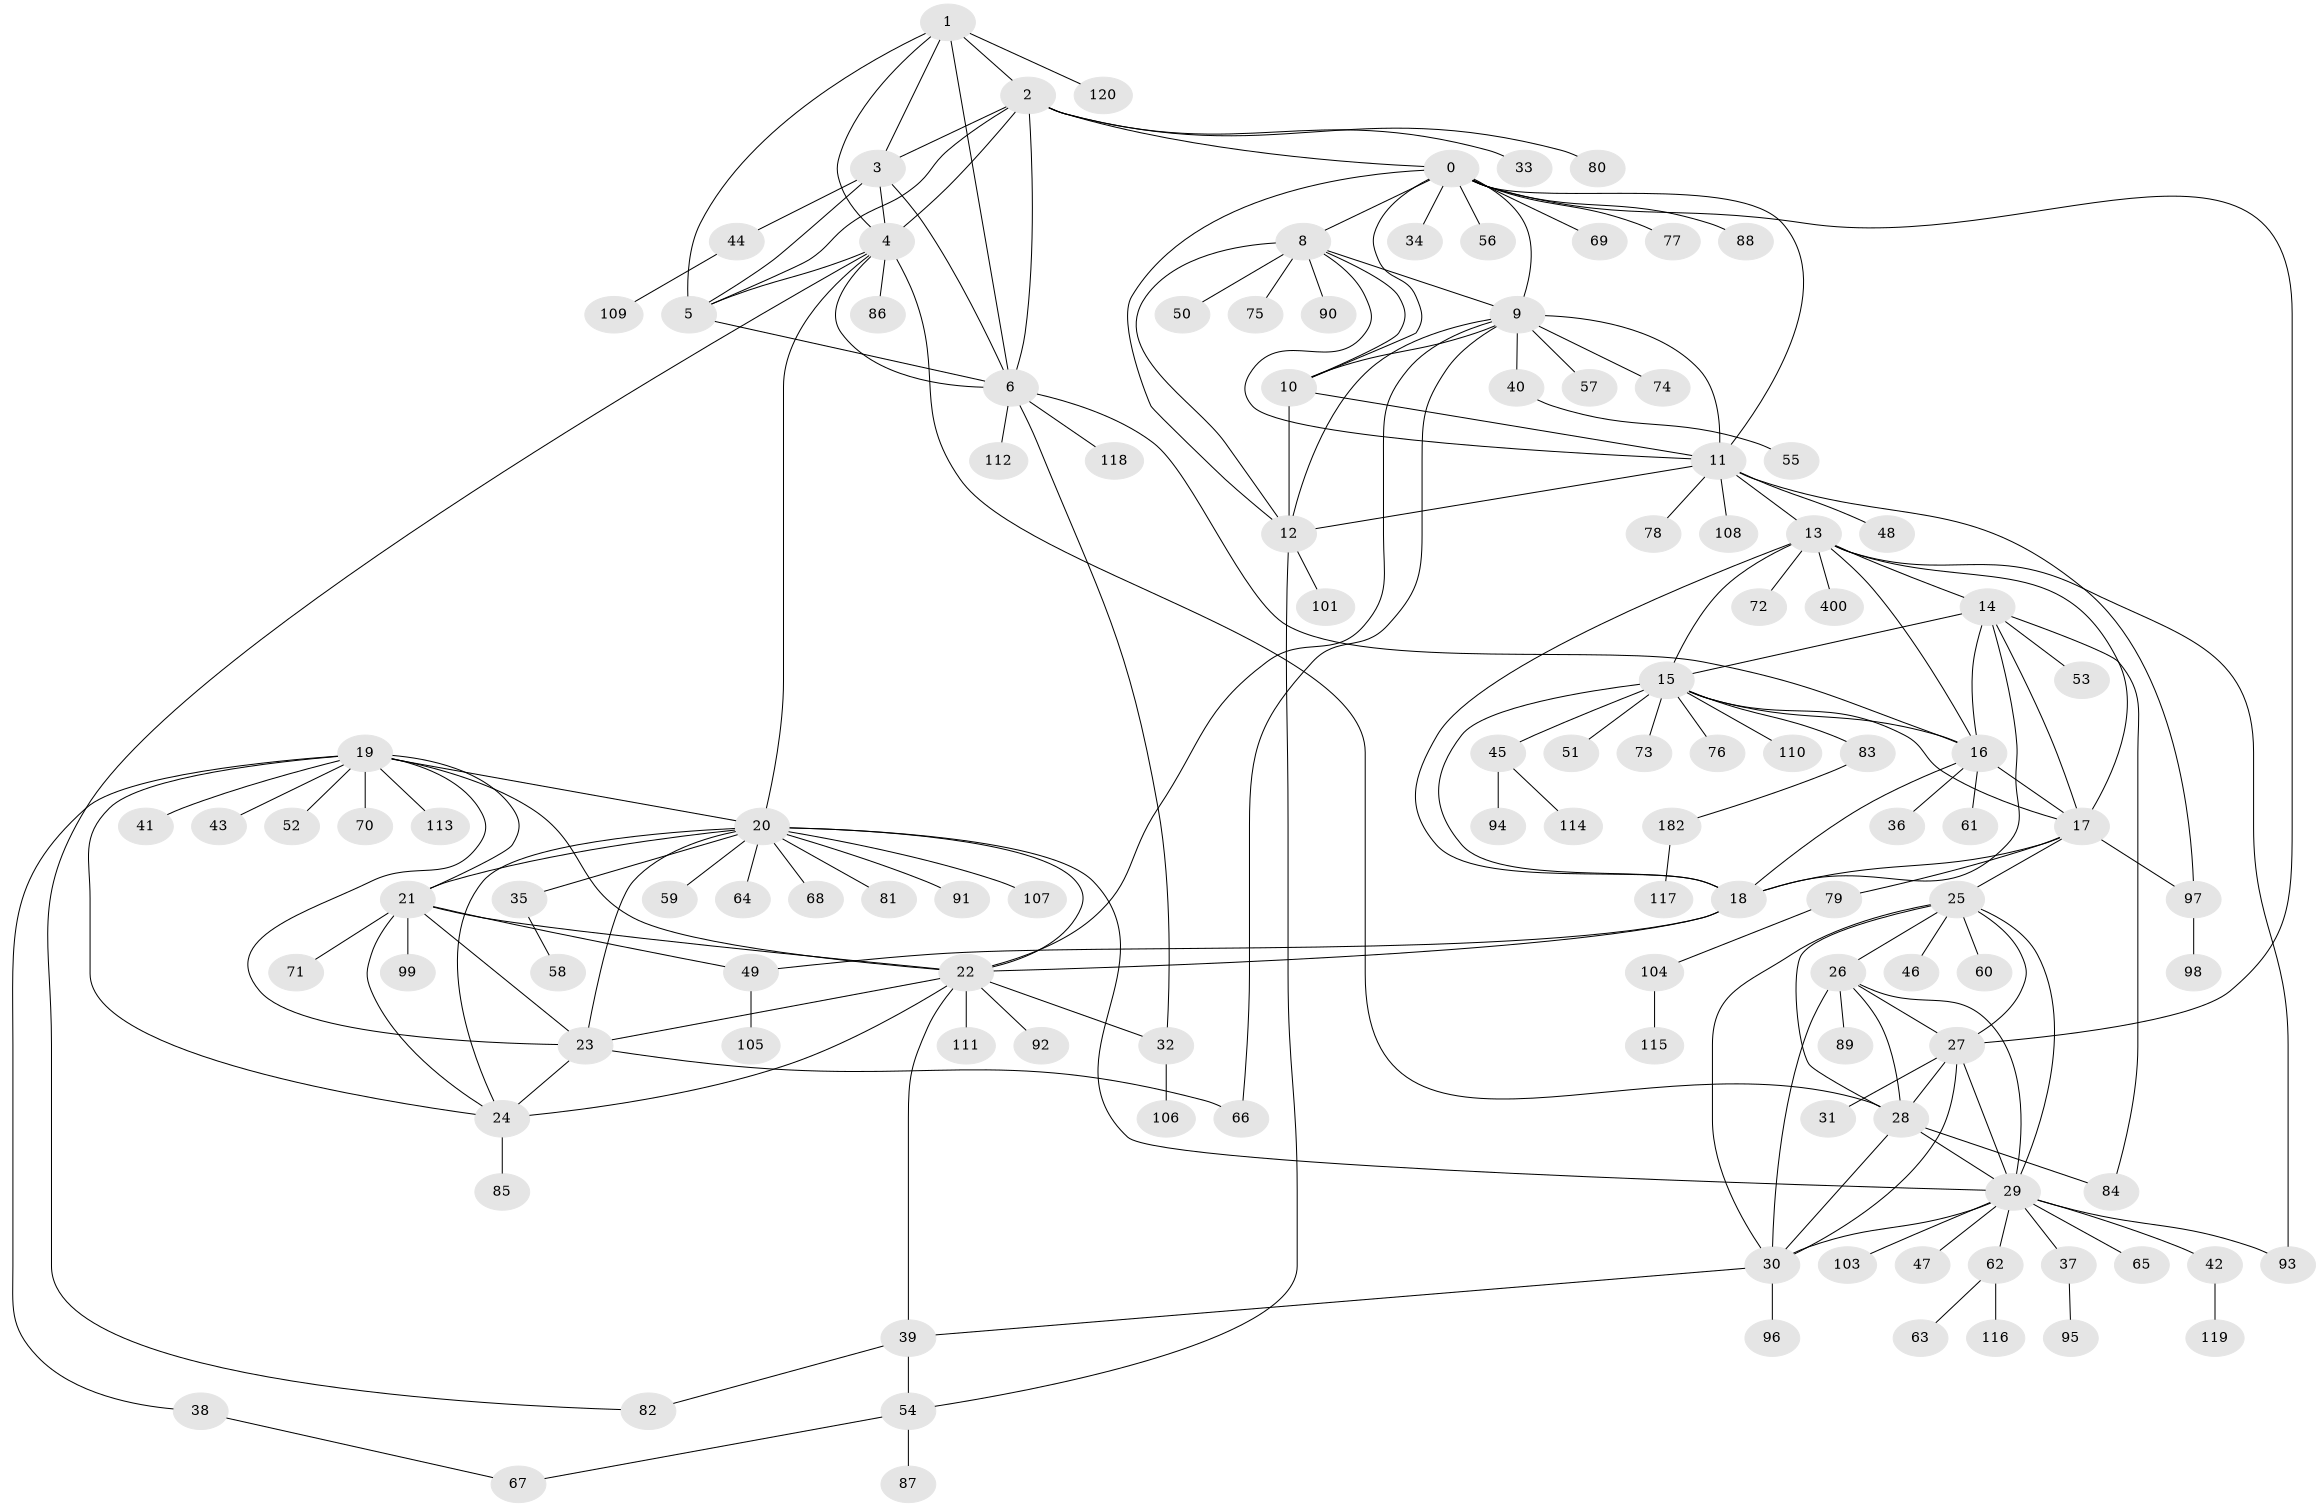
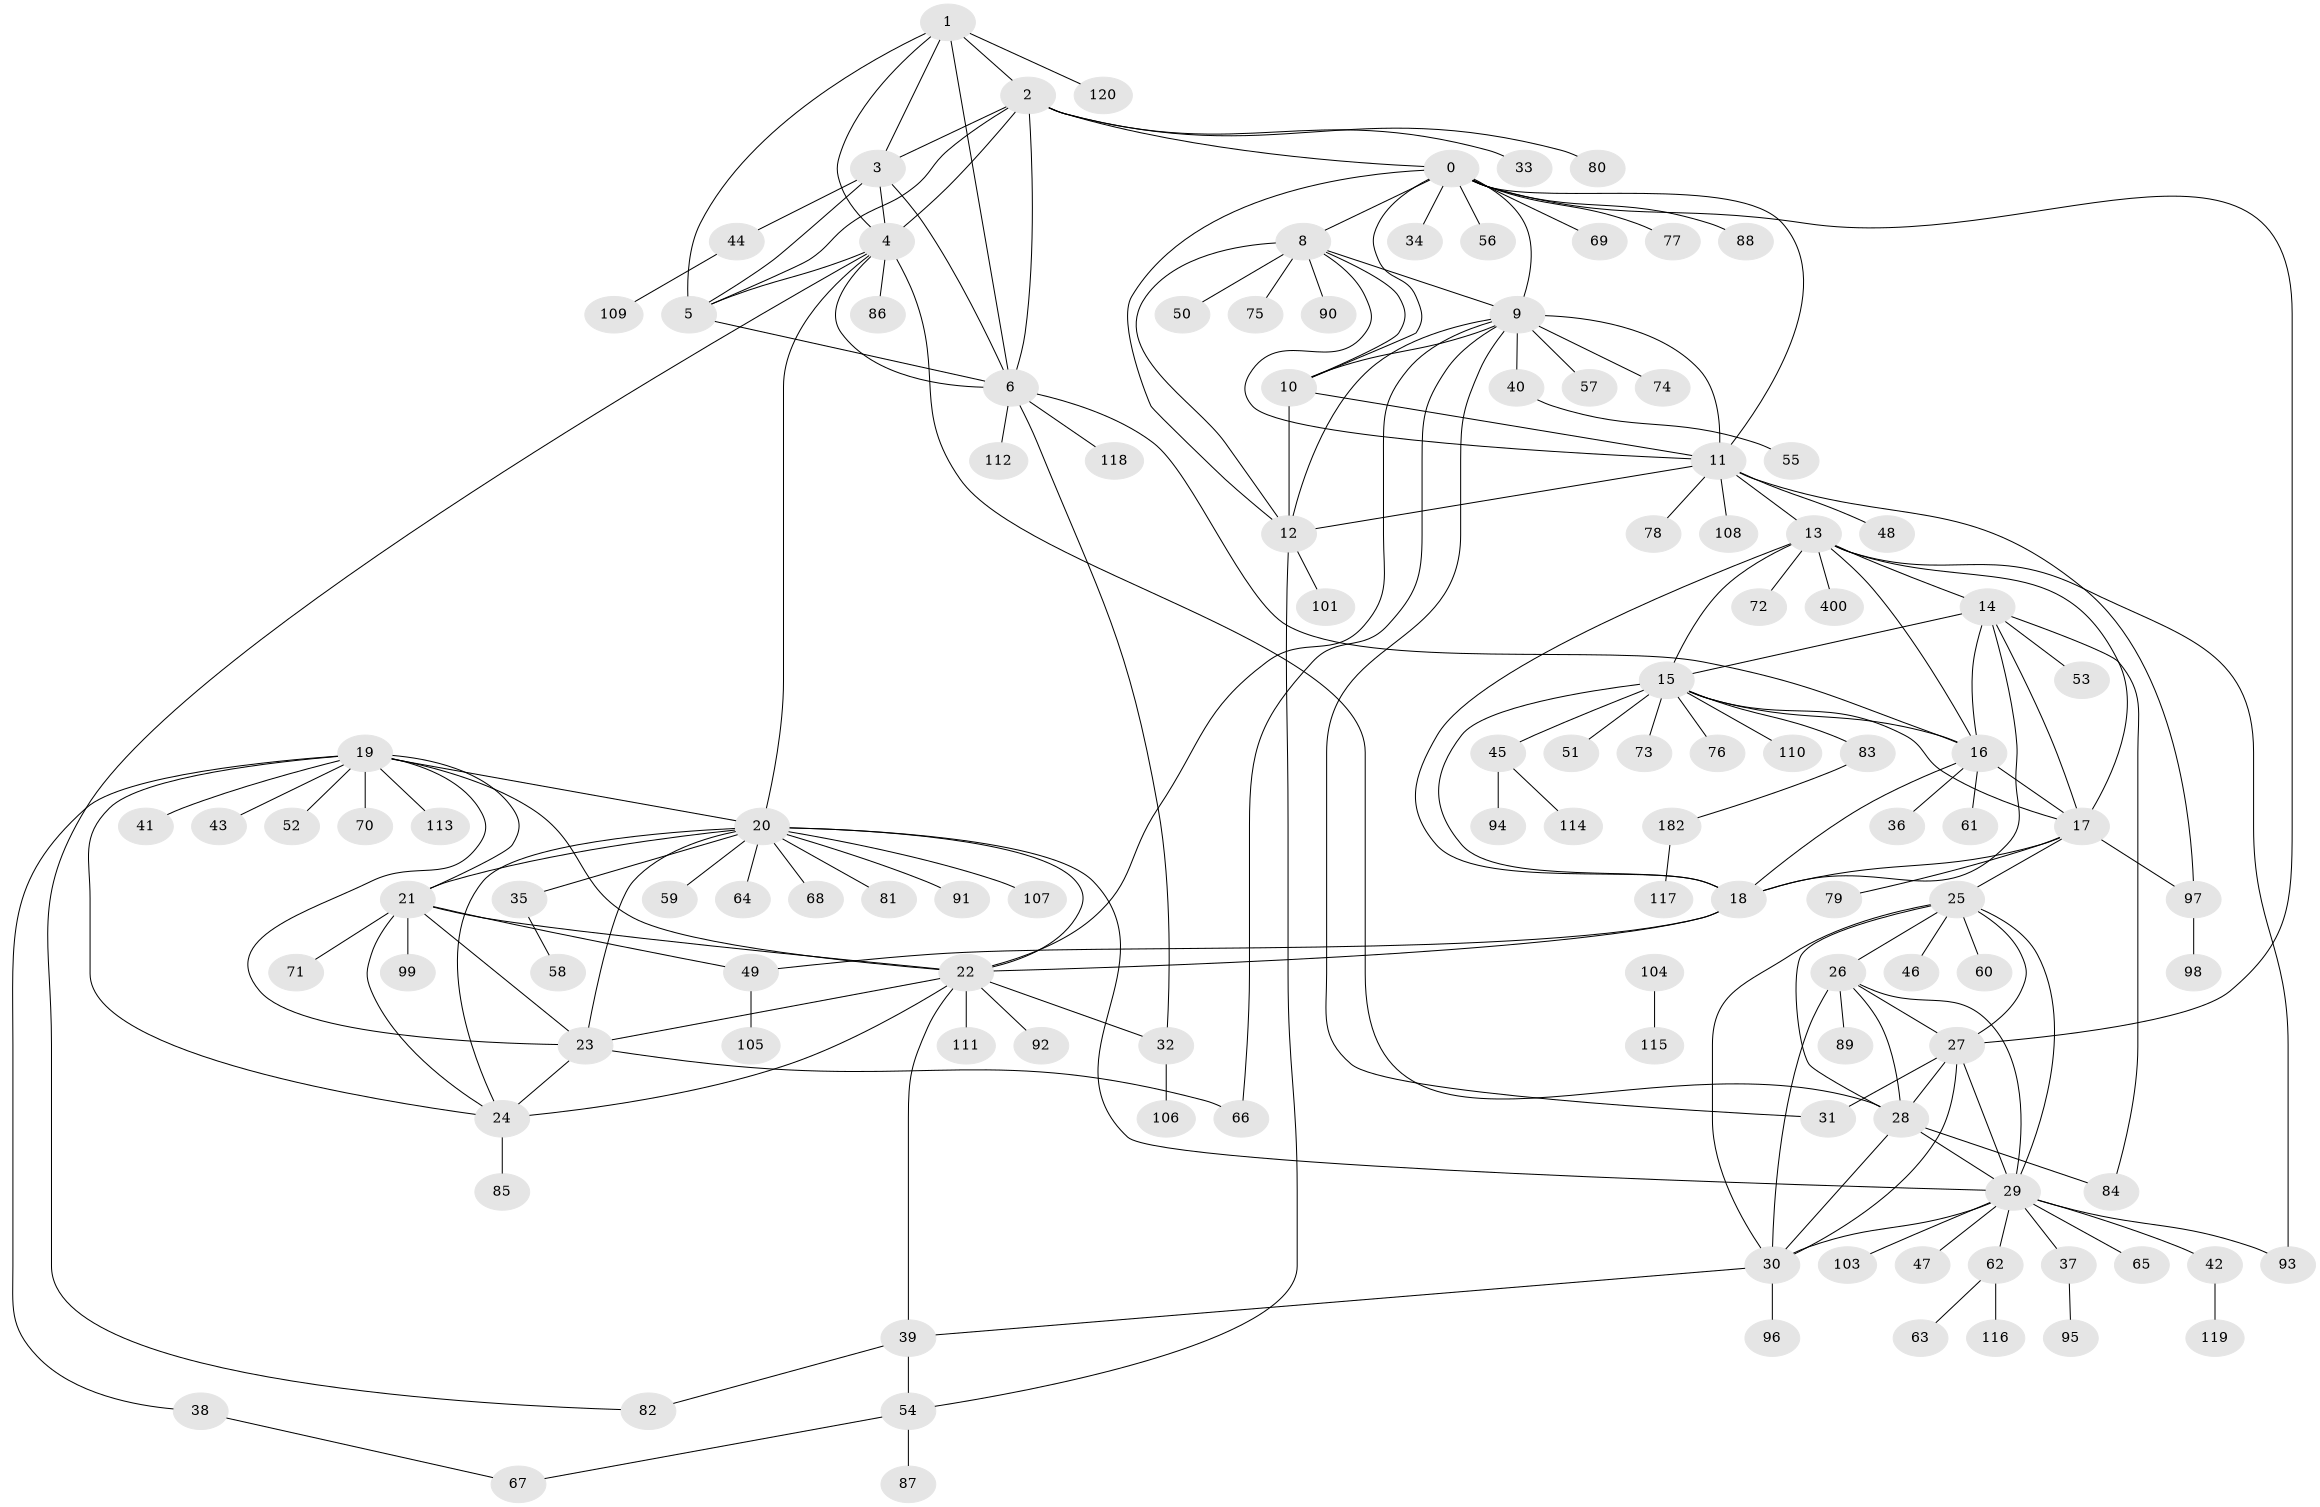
  graph {
    node [color=gray90 style=filled]
    1
    2
    3
    4
    5
    6
    120
    n8 [label=0]
    33
    80
    44
    20
    28
    82
    86
    16
    32
    112
    118
    8
    9
    10
    11
    12
    27
    34
    56
    69
    77
    88
    109
    22
    21
    23
    24
    29
    35
    59
    64
    68
    81
    91
    107
    84
    30
    17
    18
    36
    61
    106
    50
    75
    90
    31
    40
    57
    66
    74
    13
    48
    78
    97
    108
    54
    101
    39
    92
    111
    55
    14
    15
    72
    93
    n74 [label=400]
    98
    67
    87
    53
    45
    51
    73
    76
    83
    110
    25
    79
    49
    94
    114
    n90 [label=182]
    26
    46
    60
    104
    105
    19
    38
    41
    43
    52
    70
    113
    71
    99
    85
    37
    42
    47
    62
    65
    103
    58
    89
    96
    95
    119
    116
    63
    115
    117
    1 -- 2
    1 -- 3
    1 -- 4
    1 -- 5
    1 -- 6
    1 -- 120
    2 -- 3
    2 -- 4
    2 -- 5
    2 -- 6
    2 -- n8
    2 -- 33
    2 -- 80
    3 -- 4
    3 -- 5
    3 -- 6
    3 -- 44
    4 -- 5
    4 -- 6
    4 -- 20
    4 -- 28
    4 -- 82
    4 -- 86
    5 -- 6
    6 -- 16
    6 -- 32
    6 -- 112
    6 -- 118
    n8 -- 8
    n8 -- 9
    n8 -- 10
    n8 -- 11
    n8 -- 12
    n8 -- 27
    n8 -- 34
    n8 -- 56
    n8 -- 69
    n8 -- 77
    n8 -- 88
    44 -- 109
    20 -- 22
    20 -- 21
    20 -- 23
    20 -- 24
    20 -- 29
    20 -- 35
    20 -- 59
    20 -- 64
    20 -- 68
    20 -- 81
    20 -- 91
    20 -- 107
    28 -- 29
    28 -- 84
    28 -- 30
    16 -- 17
    16 -- 18
    16 -- 36
    16 -- 61
    32 -- 106
    8 -- 9
    8 -- 10
    8 -- 11
    8 -- 12
    8 -- 50
    8 -- 75
    8 -- 90
    9 -- 10
    9 -- 11
    9 -- 12
    9 -- 22
+   9 -- 31
    9 -- 40
    9 -- 57
    9 -- 66
    9 -- 74
    10 -- 11
    10 -- 12
    11 -- 12
    11 -- 13
    11 -- 48
    11 -- 78
    11 -- 97
    11 -- 108
    12 -- 54
    12 -- 101
    27 -- 28
    27 -- 29
    27 -- 30
    27 -- 31
    22 -- 32
    22 -- 23
    22 -- 24
    22 -- 39
    22 -- 92
    22 -- 111
    21 -- 22
    21 -- 23
    21 -- 24
    21 -- 49
    21 -- 71
    21 -- 99
    23 -- 24
    23 -- 66
    24 -- 85
    29 -- 30
    29 -- 93
    29 -- 37
    29 -- 42
    29 -- 47
    29 -- 62
    29 -- 65
    29 -- 103
    35 -- 58
    30 -- 39
    30 -- 96
    17 -- 18
    17 -- 97
    17 -- 25
    17 -- 79
    18 -- 22
    18 -- 49
    40 -- 55
    13 -- 16
    13 -- 17
    13 -- 18
    13 -- 14
    13 -- 15
    13 -- 72
    13 -- 93
    13 -- n74
    97 -- 98
    54 -- 67
    54 -- 87
    39 -- 82
    39 -- 54
    14 -- 16
    14 -- 84
    14 -- 17
    14 -- 18
    14 -- 15
    14 -- 53
    15 -- 16
    15 -- 17
    15 -- 18
    15 -- 45
    15 -- 51
    15 -- 73
    15 -- 76
    15 -- 83
    15 -- 110
    45 -- 94
    45 -- 114
    83 -- n90
    25 -- 28
    25 -- 27
    25 -- 29
    25 -- 30
    25 -- 26
    25 -- 46
    25 -- 60
-   79 -- 104
    49 -- 105
    n90 -- 117
    26 -- 28
    26 -- 27
    26 -- 29
    26 -- 30
    26 -- 89
    104 -- 115
    19 -- 20
    19 -- 22
    19 -- 21
    19 -- 23
    19 -- 24
    19 -- 38
    19 -- 41
    19 -- 43
    19 -- 52
    19 -- 70
    19 -- 113
    38 -- 67
    37 -- 95
    42 -- 119
    62 -- 116
    62 -- 63
  }
